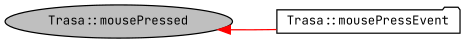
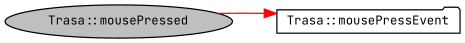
  digraph {
    rankdir=LR
    fontname="JetBrains Mono"
    node [color=black fontname="JetBrains Mono" fontsize=10 style=filled]
    n1 [fillcolor=grey75 fontcolor=black height=0.2 label="Trasa::mousePressed" shape=ellipse width=0.4]
    n2 [fillcolor=white height=0.2 label="Trasa::mousePressEvent" shape=folder width=0.4]
-   n1 -> n2 [color=red dir=back fontname="JetBrains Mono" fontsize=10 labelfontname=Helvetica labelfontsize=10 style=solid]
+   n2 -> n1 [color=red dir=back fontname="JetBrains Mono" fontsize=10 labelfontname=Helvetica labelfontsize=10 style=solid]
  }
